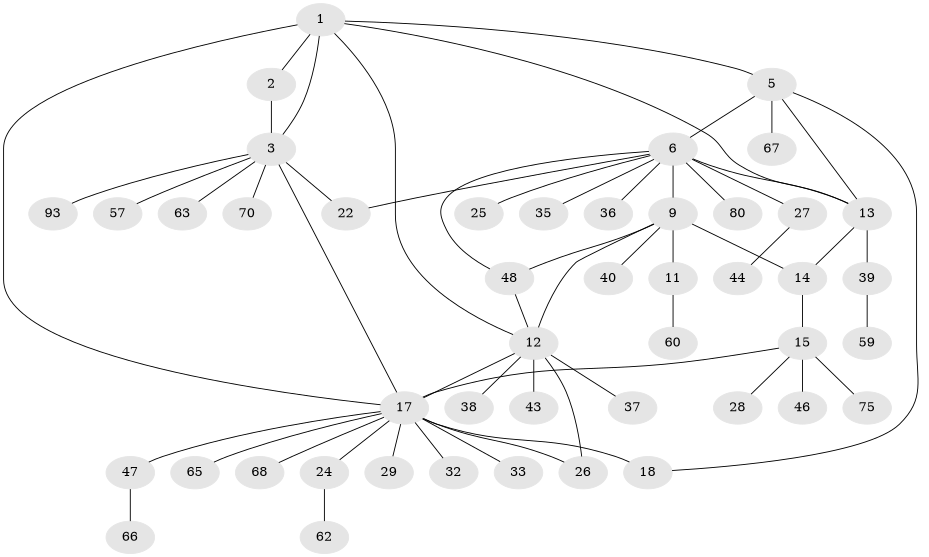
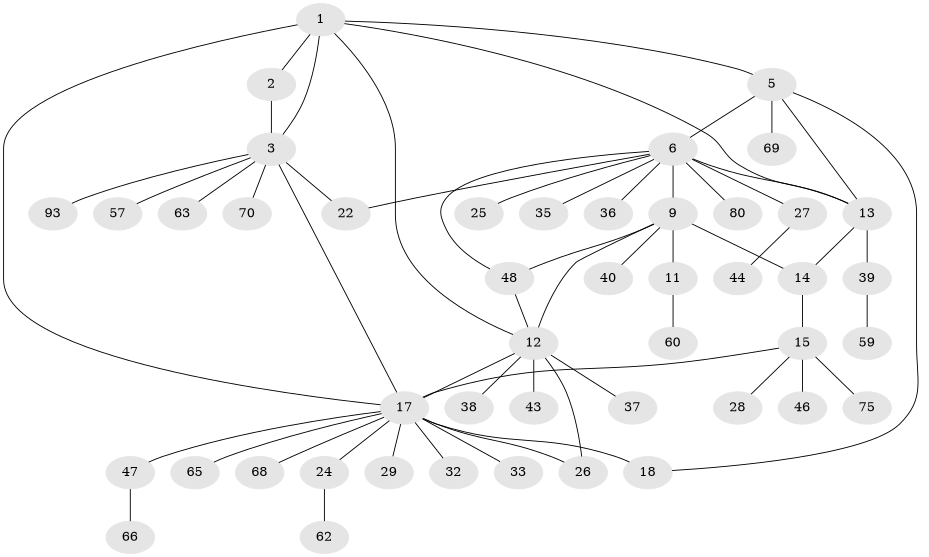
  graph {
    node [color=gray90 style=filled]
    2 [super="+92+50+21"]
    3 [super="+4+56"]
    1
    5
    12
    13 [super="+73"]
    17 [super="+19+20+34+78+72+69+52"]
    22 [super="+30+88"]
    57
    63
    70
    93
    6 [super="+7+8"]
    18 [super="+90"]
-   67
+   67 [label=69]
    26
    37
    38 [super="+49+64"]
    43
    14 [super="+45+16+84+76+85"]
    39
    24 [super="+41+61+53+91+55"]
    29
    32
    33
    47
    65
    68
    9 [super="+51+10+87+71"]
    25
    27
    35
    36
    48
    80
    11 [super="+23+31"]
    40
    44
    60
    15
    28
    46
    75
    59 [super="+74+77"]
    62 [super="+82"]
    66
    2 -- 3 [weight=2]
    3 -- 17
    3 -- 22
    3 -- 57
    3 -- 63
    3 -- 70
    3 -- 93
    1 -- 2
    1 -- 3 [weight=2]
    1 -- 5
    1 -- 12
    1 -- 13
    1 -- 17
    5 -- 13
    5 -- 6 [weight=3]
    5 -- 18
    5 -- 67
    12 -- 17
    12 -- 26
    12 -- 37
    12 -- 38
    12 -- 43
    13 -- 14 [weight=2]
    13 -- 39
    17 -- 18 [weight=3]
    17 -- 26
    17 -- 24
    17 -- 29
    17 -- 32
    17 -- 33
    17 -- 47
    17 -- 65
    17 -- 68
    6 -- 13
    6 -- 22
    6 -- 9 [weight=2]
    6 -- 25
    6 -- 27
    6 -- 35
    6 -- 36
    6 -- 48
    6 -- 80
    14 -- 15 [weight=2]
    39 -- 59
    24 -- 62
    47 -- 66
    9 -- 12 [weight=2]
    9 -- 14 [weight=2]
    9 -- 48
    9 -- 11 [weight=2]
    9 -- 40
    27 -- 44
    48 -- 12
    11 -- 60
    15 -- 17
    15 -- 28
    15 -- 46
    15 -- 75
  }
